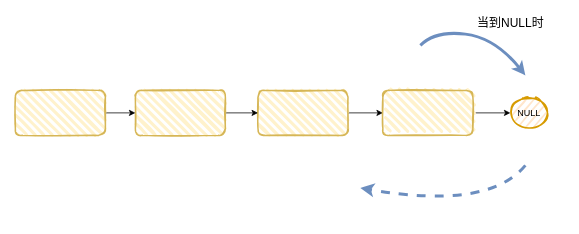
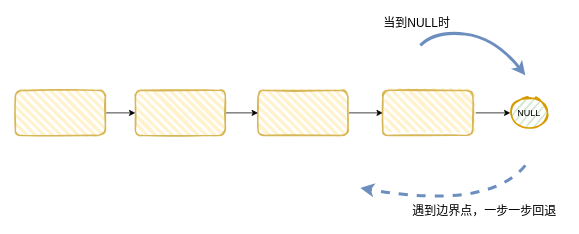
  <mxCell id="0" />
  <mxCell id="1" parent="0" />
  <mxCell id="2" style="edgeStyle=orthogonalEdgeStyle;rounded=0;orthogonalLoop=1;jettySize=auto;html=1;exitX=1;exitY=0.5;exitDx=0;exitDy=0;entryX=0;entryY=0.5;entryDx=0;entryDy=0;" edge="1" parent="1" source="3" target="9"><mxGeometry relative="1" as="geometry" /></mxCell>
  <mxCell id="3" value="" style="rounded=1;whiteSpace=wrap;html=1;strokeWidth=2;fillWeight=4;hachureGap=8;hachureAngle=45;fillColor=#fff2cc;sketch=1;strokeColor=#d6b656;" vertex="1" parent="1"><mxGeometry x="343.5" y="120" width="120" height="60" as="geometry" /></mxCell>
  <mxCell id="4" style="edgeStyle=orthogonalEdgeStyle;rounded=0;orthogonalLoop=1;jettySize=auto;html=1;exitX=1;exitY=0.5;exitDx=0;exitDy=0;entryX=0;entryY=0.5;entryDx=0;entryDy=0;" edge="1" parent="1" source="5" target="3"><mxGeometry relative="1" as="geometry" /></mxCell>
  <mxCell id="5" value="" style="rounded=1;whiteSpace=wrap;html=1;strokeWidth=2;fillWeight=4;hachureGap=8;hachureAngle=45;fillColor=#fff2cc;sketch=1;strokeColor=#d6b656;" vertex="1" parent="1"><mxGeometry x="180" y="120" width="120" height="60" as="geometry" /></mxCell>
  <mxCell id="6" style="edgeStyle=orthogonalEdgeStyle;rounded=0;orthogonalLoop=1;jettySize=auto;html=1;exitX=1;exitY=0.5;exitDx=0;exitDy=0;entryX=0;entryY=0.5;entryDx=0;entryDy=0;" edge="1" parent="1" source="7" target="5"><mxGeometry relative="1" as="geometry" /></mxCell>
  <mxCell id="7" value="" style="rounded=1;whiteSpace=wrap;html=1;strokeWidth=2;fillWeight=4;hachureGap=8;hachureAngle=45;fillColor=#fff2cc;sketch=1;strokeColor=#d6b656;" vertex="1" parent="1"><mxGeometry x="20" y="120" width="120" height="60" as="geometry" /></mxCell>
  <mxCell id="8" style="edgeStyle=orthogonalEdgeStyle;rounded=0;orthogonalLoop=1;jettySize=auto;html=1;exitX=1;exitY=0.5;exitDx=0;exitDy=0;entryX=0;entryY=0.5;entryDx=0;entryDy=0;" edge="1" parent="1" source="9" target="10"><mxGeometry relative="1" as="geometry" /></mxCell>
  <mxCell id="9" value="" style="rounded=1;whiteSpace=wrap;html=1;strokeWidth=2;fillWeight=4;hachureGap=8;hachureAngle=45;fillColor=#fff2cc;sketch=1;strokeColor=#d6b656;" vertex="1" parent="1"><mxGeometry x="510" y="120" width="120" height="60" as="geometry" /></mxCell>
- <mxCell id="10" value="NULL" style="ellipse;whiteSpace=wrap;html=1;strokeWidth=2;fillWeight=2;hachureGap=8;fillColor=#ffe6cc;fillStyle=dots;sketch=1;strokeColor=#d79b00;" vertex="1" parent="1"><mxGeometry x="680" y="130" width="50" height="40" as="geometry" /></mxCell>
+ <mxCell id="10" value="NULL" style="ellipse;whiteSpace=wrap;html=1;strokeWidth=2;fillWeight=2;hachureGap=8;fillColor=#d5e8d4;fillStyle=dots;sketch=1;strokeColor=#d79b00;" vertex="1" parent="1"><mxGeometry x="680" y="130" width="50" height="40" as="geometry" /></mxCell>
  <mxCell id="11" value="" style="curved=1;endArrow=classic;html=1;strokeWidth=4;fillColor=#dae8fc;strokeColor=#6c8ebf;" edge="1" parent="1"><mxGeometry width="50" height="50" relative="1" as="geometry"><mxPoint x="560" y="60" as="sourcePoint" /><mxPoint x="700" y="100" as="targetPoint" /><Array as="points"><mxPoint x="580" y="40" /><mxPoint x="660" y="50" /></Array></mxGeometry></mxCell>
- <mxCell id="12" value="&lt;font style=&quot;font-size: 16px&quot;&gt;当到NULL时&lt;/font&gt;" style="text;html=1;resizable=0;autosize=1;align=center;verticalAlign=middle;points=[];fillColor=none;strokeColor=none;rounded=0;" vertex="1" parent="1"><mxGeometry x="630" y="20" width="100" height="20" as="geometry" /></mxCell>
+ <mxCell id="12" value="&lt;font style=&quot;font-size: 16px&quot;&gt;当到NULL时&lt;/font&gt;" style="text;html=1;resizable=0;autosize=1;align=center;verticalAlign=middle;points=[];fillColor=none;strokeColor=none;rounded=0;" vertex="1" parent="1"><mxGeometry x="505" y="20" width="100" height="20" as="geometry" /></mxCell>
  <mxCell id="13" value="" style="curved=1;endArrow=classic;html=1;strokeWidth=4;fillColor=#dae8fc;strokeColor=#6c8ebf;dashed=1;" edge="1" parent="1"><mxGeometry width="50" height="50" relative="1" as="geometry"><mxPoint x="700" y="220" as="sourcePoint" /><mxPoint x="480" y="250" as="targetPoint" /><Array as="points"><mxPoint x="650" y="280" /></Array></mxGeometry></mxCell>
+ <mxCell id="14" value="&lt;font style=&quot;font-size: 16px&quot;&gt;遇到边界点，一步一步回退&lt;/font&gt;" style="text;html=1;resizable=0;autosize=1;align=center;verticalAlign=middle;points=[];fillColor=none;strokeColor=none;rounded=0;" vertex="1" parent="1"><mxGeometry x="540" y="270" width="210" height="20" as="geometry" /></mxCell>
